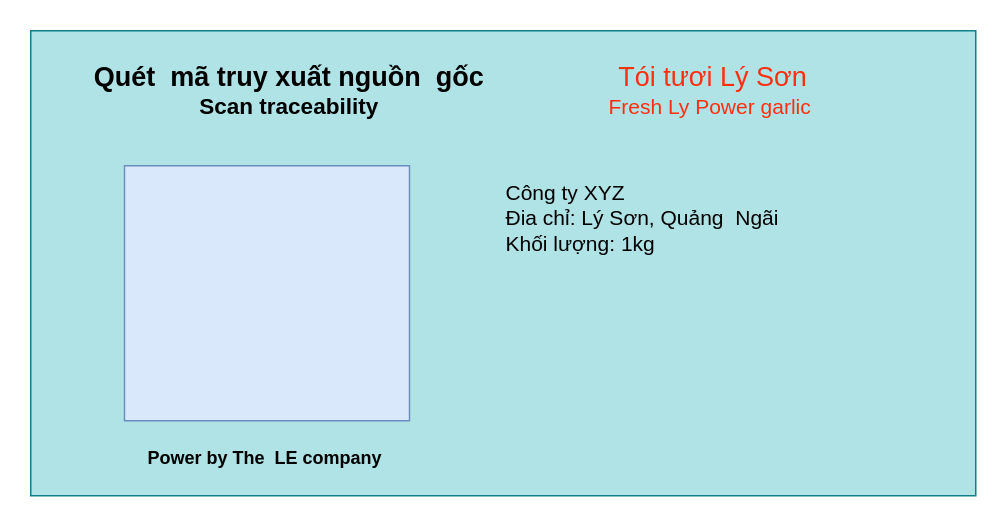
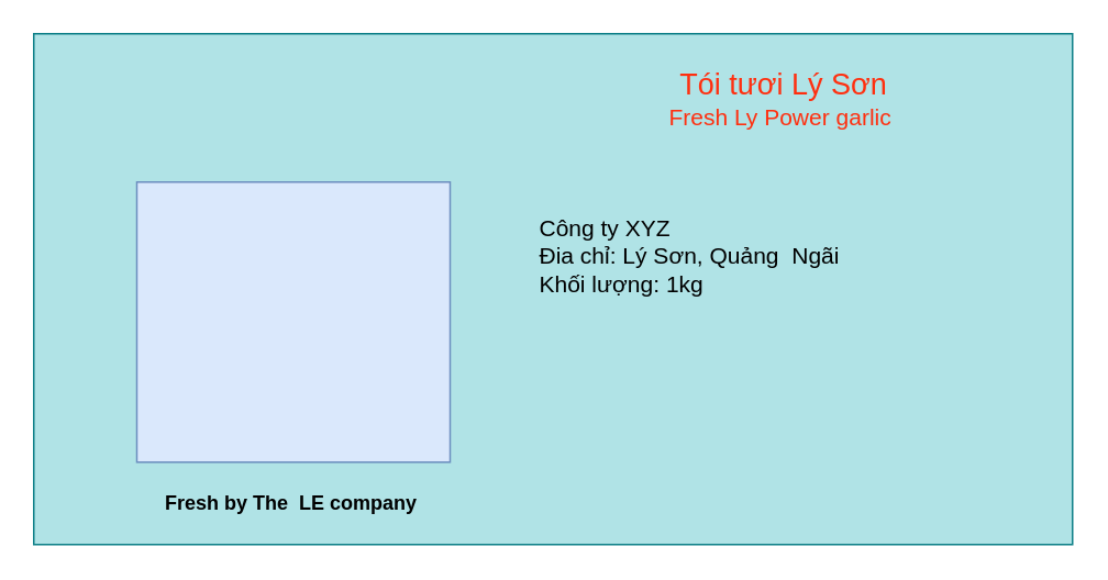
  <mxCell id="0" />
  <mxCell id="1" parent="0" />
  <mxCell id="2" value="" style="rounded=0;whiteSpace=wrap;html=1;fillColor=#b0e3e6;strokeColor=#0e8088;" vertex="1" parent="1"><mxGeometry x="20" y="20" width="630" height="310" as="geometry" /></mxCell>
  <mxCell id="3" value="" style="rounded=0;whiteSpace=wrap;html=1;fillColor=#dae8fc;strokeColor=#6c8ebf;" vertex="1" parent="1"><mxGeometry x="82.5" y="110" width="190" height="170" as="geometry" /></mxCell>
- <mxCell id="4" value="&lt;b&gt;Power by The&amp;nbsp; LE company&amp;nbsp;&lt;/b&gt;" style="text;html=1;strokeColor=none;fillColor=none;align=center;verticalAlign=middle;whiteSpace=wrap;rounded=0;" vertex="1" parent="1"><mxGeometry x="82.5" y="290" width="190" height="30" as="geometry" /></mxCell>
+ <mxCell id="4" value="&lt;b&gt;Fresh by The&amp;nbsp; LE company&amp;nbsp;&lt;/b&gt;" style="text;html=1;strokeColor=none;fillColor=none;align=center;verticalAlign=middle;whiteSpace=wrap;rounded=0;" vertex="1" parent="1"><mxGeometry x="82.5" y="290" width="190" height="30" as="geometry" /></mxCell>
  <mxCell id="5" value="" style="shape=image;html=1;verticalAlign=top;verticalLabelPosition=bottom;labelBackgroundColor=#ffffff;imageAspect=0;aspect=fixed;image=https://cdn1.iconfinder.com/data/icons/ios-11-glyphs/30/qr_code-128.png" vertex="1" parent="1"><mxGeometry x="110" y="130" width="130" height="130" as="geometry" /></mxCell>
- <mxCell id="6" value="&lt;font&gt;&lt;b&gt;&lt;font style=&quot;font-size: 18px&quot;&gt;Quét&amp;nbsp; mã truy xuất nguồn&amp;nbsp; gốc&lt;/font&gt;&lt;/b&gt;&lt;br&gt;&lt;span style=&quot;font-size: 15px&quot;&gt;&lt;b&gt;Scan traceability&lt;/b&gt;&lt;/span&gt;&lt;br&gt;&lt;/font&gt;" style="text;html=1;strokeColor=none;fillColor=none;align=center;verticalAlign=middle;whiteSpace=wrap;rounded=0;" vertex="1" parent="1"><mxGeometry x="60" y="30" width="265" height="60" as="geometry" /></mxCell>
  <mxCell id="7" value="&lt;font color=&quot;#ff2f0f&quot;&gt;&lt;font style=&quot;font-size: 18px&quot;&gt;Tói tươi Lý Sơn&lt;/font&gt;&lt;br&gt;&lt;font style=&quot;font-size: 14px&quot;&gt;Fresh Ly Power garlic&amp;nbsp;&lt;/font&gt;&lt;br&gt;&lt;/font&gt;" style="text;html=1;strokeColor=none;fillColor=none;align=center;verticalAlign=middle;whiteSpace=wrap;rounded=0;fontSize=15;" vertex="1" parent="1"><mxGeometry x="375" y="35" width="200" height="50" as="geometry" /></mxCell>
- <mxCell id="8" value="&lt;font color=&quot;#000000&quot;&gt;Công ty XYZ&lt;br&gt;Đia chỉ: Lý Sơn, Quảng&amp;nbsp; Ngãi&lt;br&gt;Khối lượng: 1kg&lt;br&gt;&lt;/font&gt;" style="text;html=1;strokeColor=none;fillColor=none;align=left;verticalAlign=middle;whiteSpace=wrap;rounded=0;fontSize=14;fontColor=#FF2F0F;" vertex="1" parent="1"><mxGeometry x="335" y="110" width="300" height="70" as="geometry" /></mxCell>
+ <mxCell id="8" value="&lt;font color=&quot;#000000&quot;&gt;Công ty XYZ&lt;br&gt;Đia chỉ: Lý Sơn, Quảng&amp;nbsp; Ngãi&lt;br&gt;Khối lượng: 1kg&lt;br&gt;&lt;/font&gt;" style="text;html=1;strokeColor=none;fillColor=none;align=left;verticalAlign=middle;whiteSpace=wrap;rounded=0;fontSize=14;fontColor=#FF2F0F;" vertex="1" parent="1"><mxGeometry x="325" y="120" width="300" height="70" as="geometry" /></mxCell>
